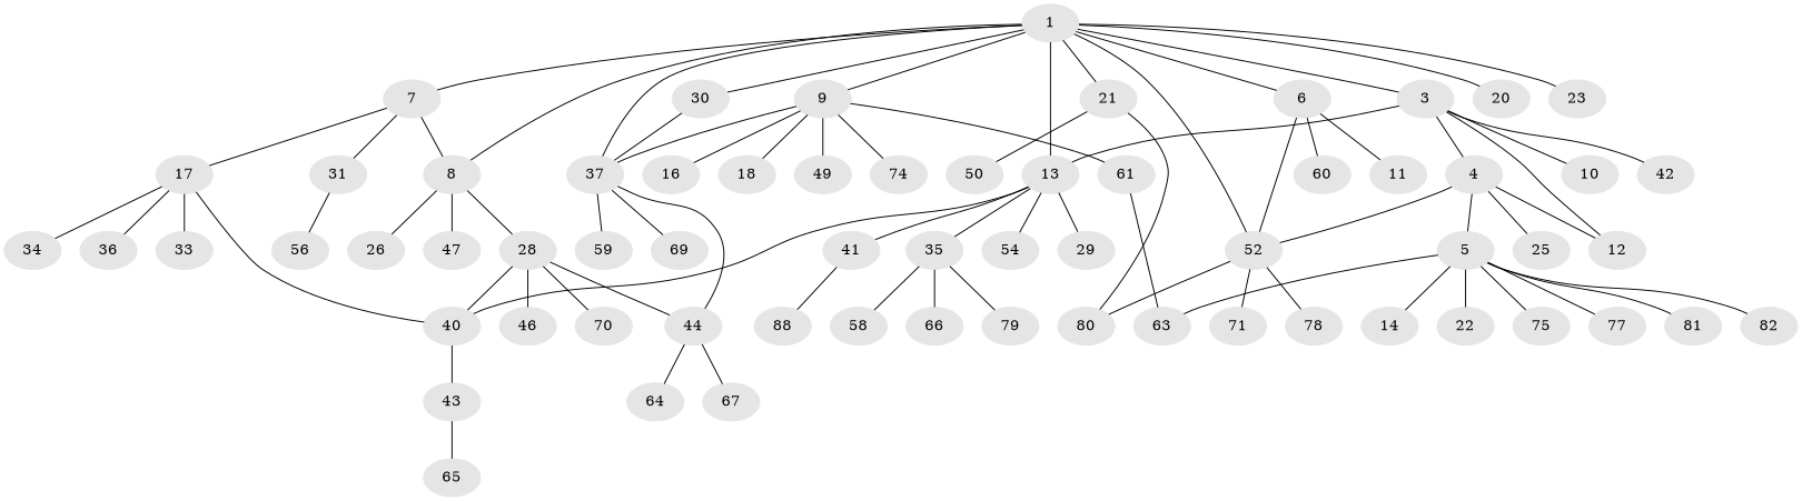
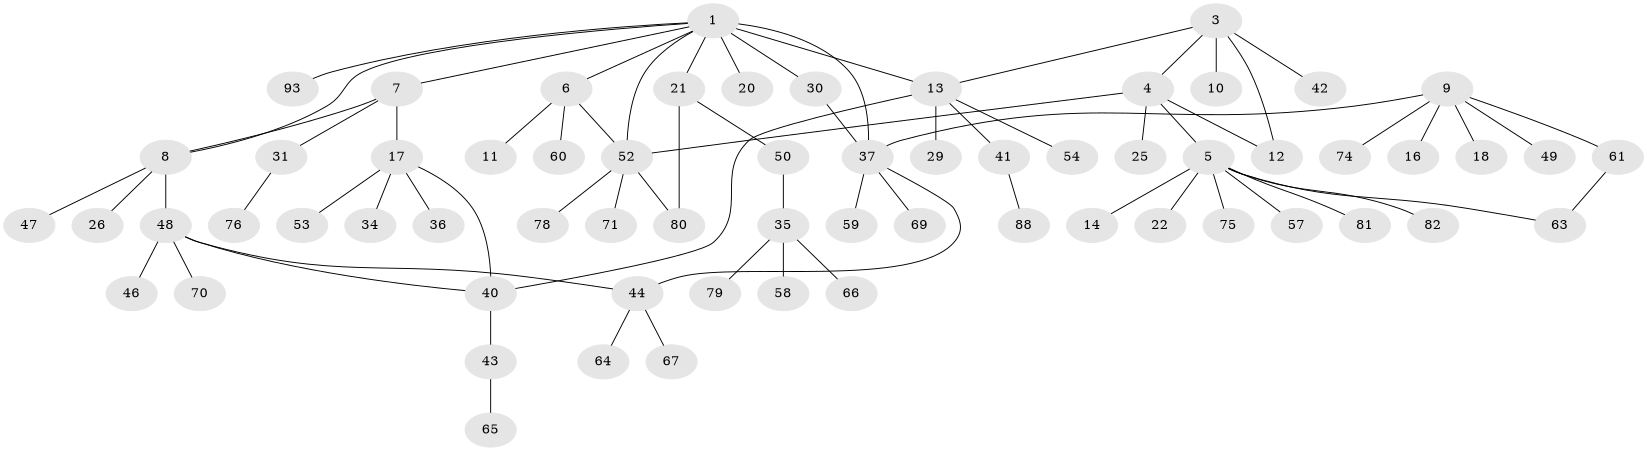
  graph {
    node [color=gray90 style=filled]
    1 [super="+2"]
    3 [super="+56"]
    6 [super="+53"]
    7
    8 [super="+24"]
    9 [super="+15"]
    13 [super="+32"]
    20
    21 [super="+62"]
-   23
+   23 [label=93]
    30
    37 [super="+85"]
    52 [super="+83"]
    4 [super="+86"]
    10
    12
    42
    11 [super="+45"]
    60
    17 [super="+19"]
    31 [super="+72"]
    26
-   28 [super="+57"]
+   28 [super="+57" label=48]
    47
    16
    18
    49
    61
    74
    29
    35 [super="+39"]
    40 [super="+73"]
    41 [super="+84"]
    54
    50
    80
    44 [super="+51"]
    59
    69
    71
    78
    5 [super="+27"]
    25 [super="+87"]
    14 [super="+48"]
    22 [super="+38"]
    63
    75
-   77
+   77 [label=57]
    81
    82
-   33
+   33 [label=53]
    34
    36
-   76 [label=56]
+   76
    46
    70
    58
    66
    79
    43 [super="+55"]
    88
    67
    64
    65
-   1 -- 3
    1 -- 6
    1 -- 7
    1 -- 8
-   1 -- 9
    1 -- 13 [weight=2]
    1 -- 20
    1 -- 21
    1 -- 23
    1 -- 30
    1 -- 37 [weight=2]
    1 -- 52
    3 -- 13
    3 -- 4
    3 -- 10
    3 -- 12
    3 -- 42
    6 -- 52
    6 -- 11
    6 -- 60
    7 -- 8
    7 -- 17
    7 -- 31
    8 -- 26
    8 -- 28
    8 -- 47
    9 -- 37
    9 -- 16
    9 -- 18
    9 -- 49
    9 -- 61
    9 -- 74
    13 -- 29
-   13 -- 35
+   50 -- 35
    13 -- 40
    13 -- 41
    13 -- 54
    21 -- 50
    21 -- 80
    30 -- 37
    37 -- 44
    37 -- 59
    37 -- 69
    52 -- 80
    52 -- 71
    52 -- 78
    4 -- 52
    4 -- 12
    4 -- 5
    4 -- 25
    17 -- 40
    17 -- 33
    17 -- 34
    17 -- 36
    31 -- 76
    28 -- 40
    28 -- 44
    28 -- 46
    28 -- 70
    61 -- 63
    35 -- 58
    35 -- 66
    35 -- 79
    40 -- 43
    41 -- 88
    44 -- 67
    44 -- 64
    5 -- 14
    5 -- 22
    5 -- 63
    5 -- 75
    5 -- 77
    5 -- 81
    5 -- 82
    43 -- 65
  }
